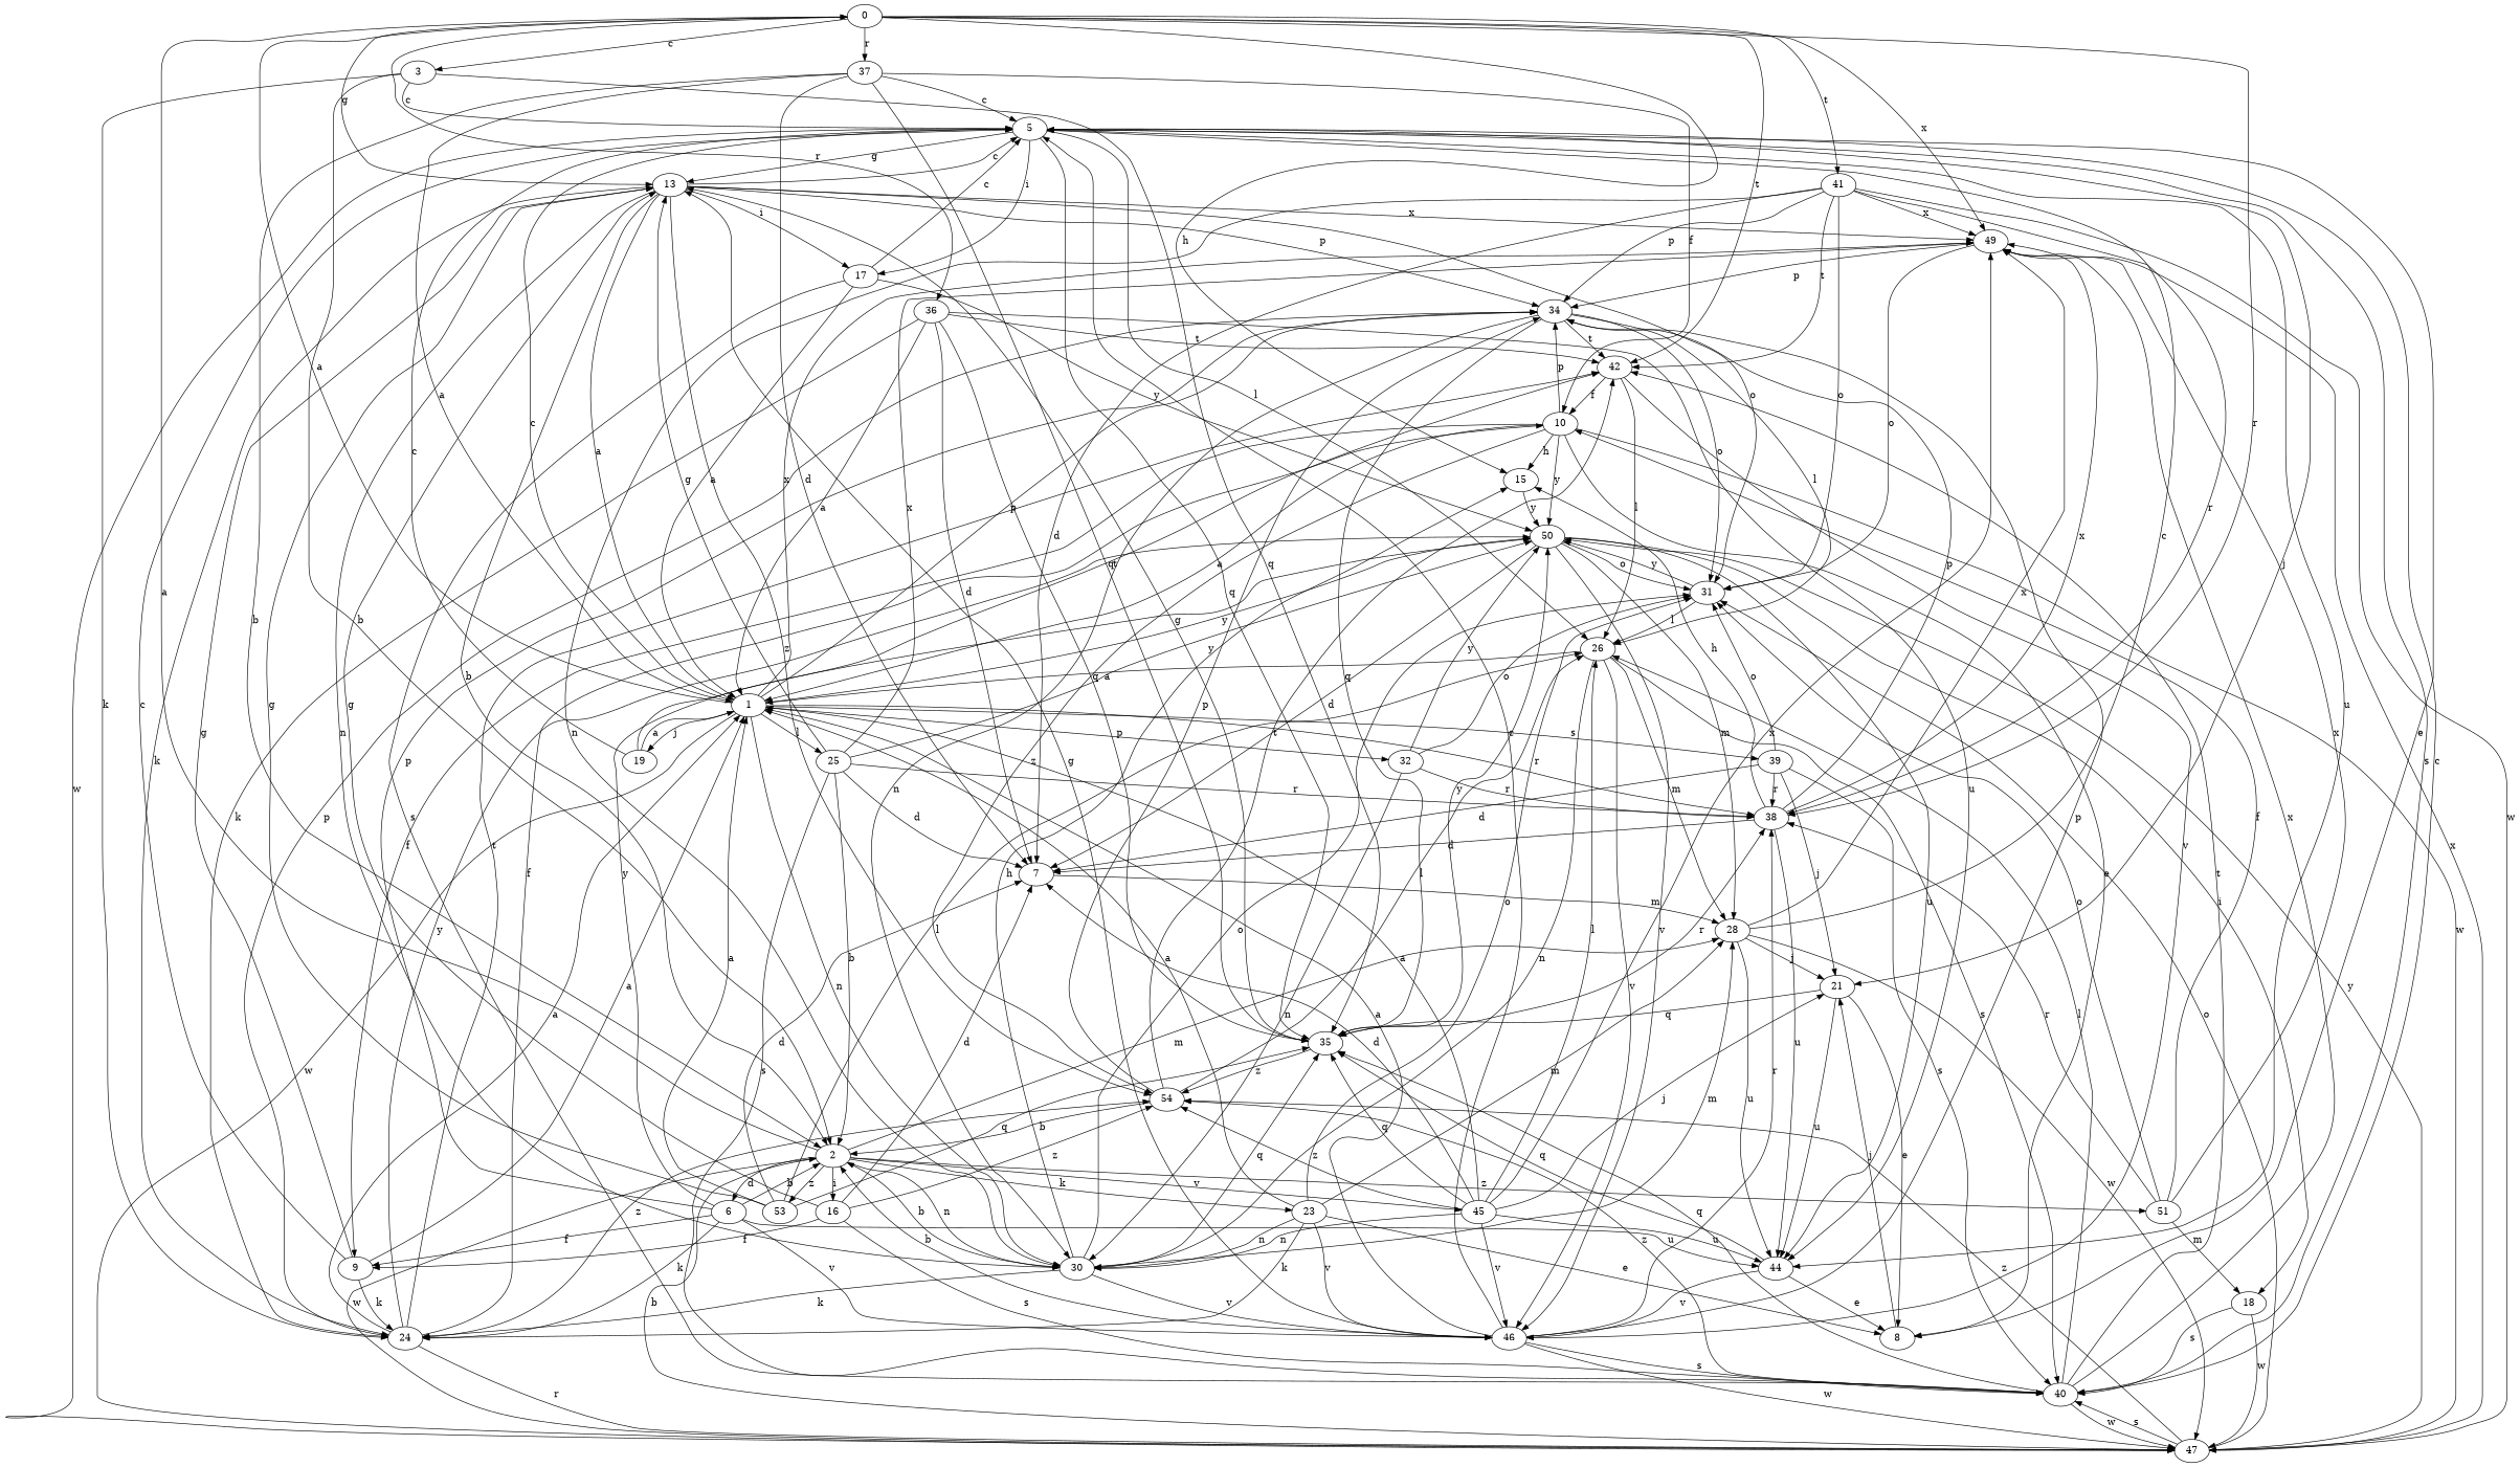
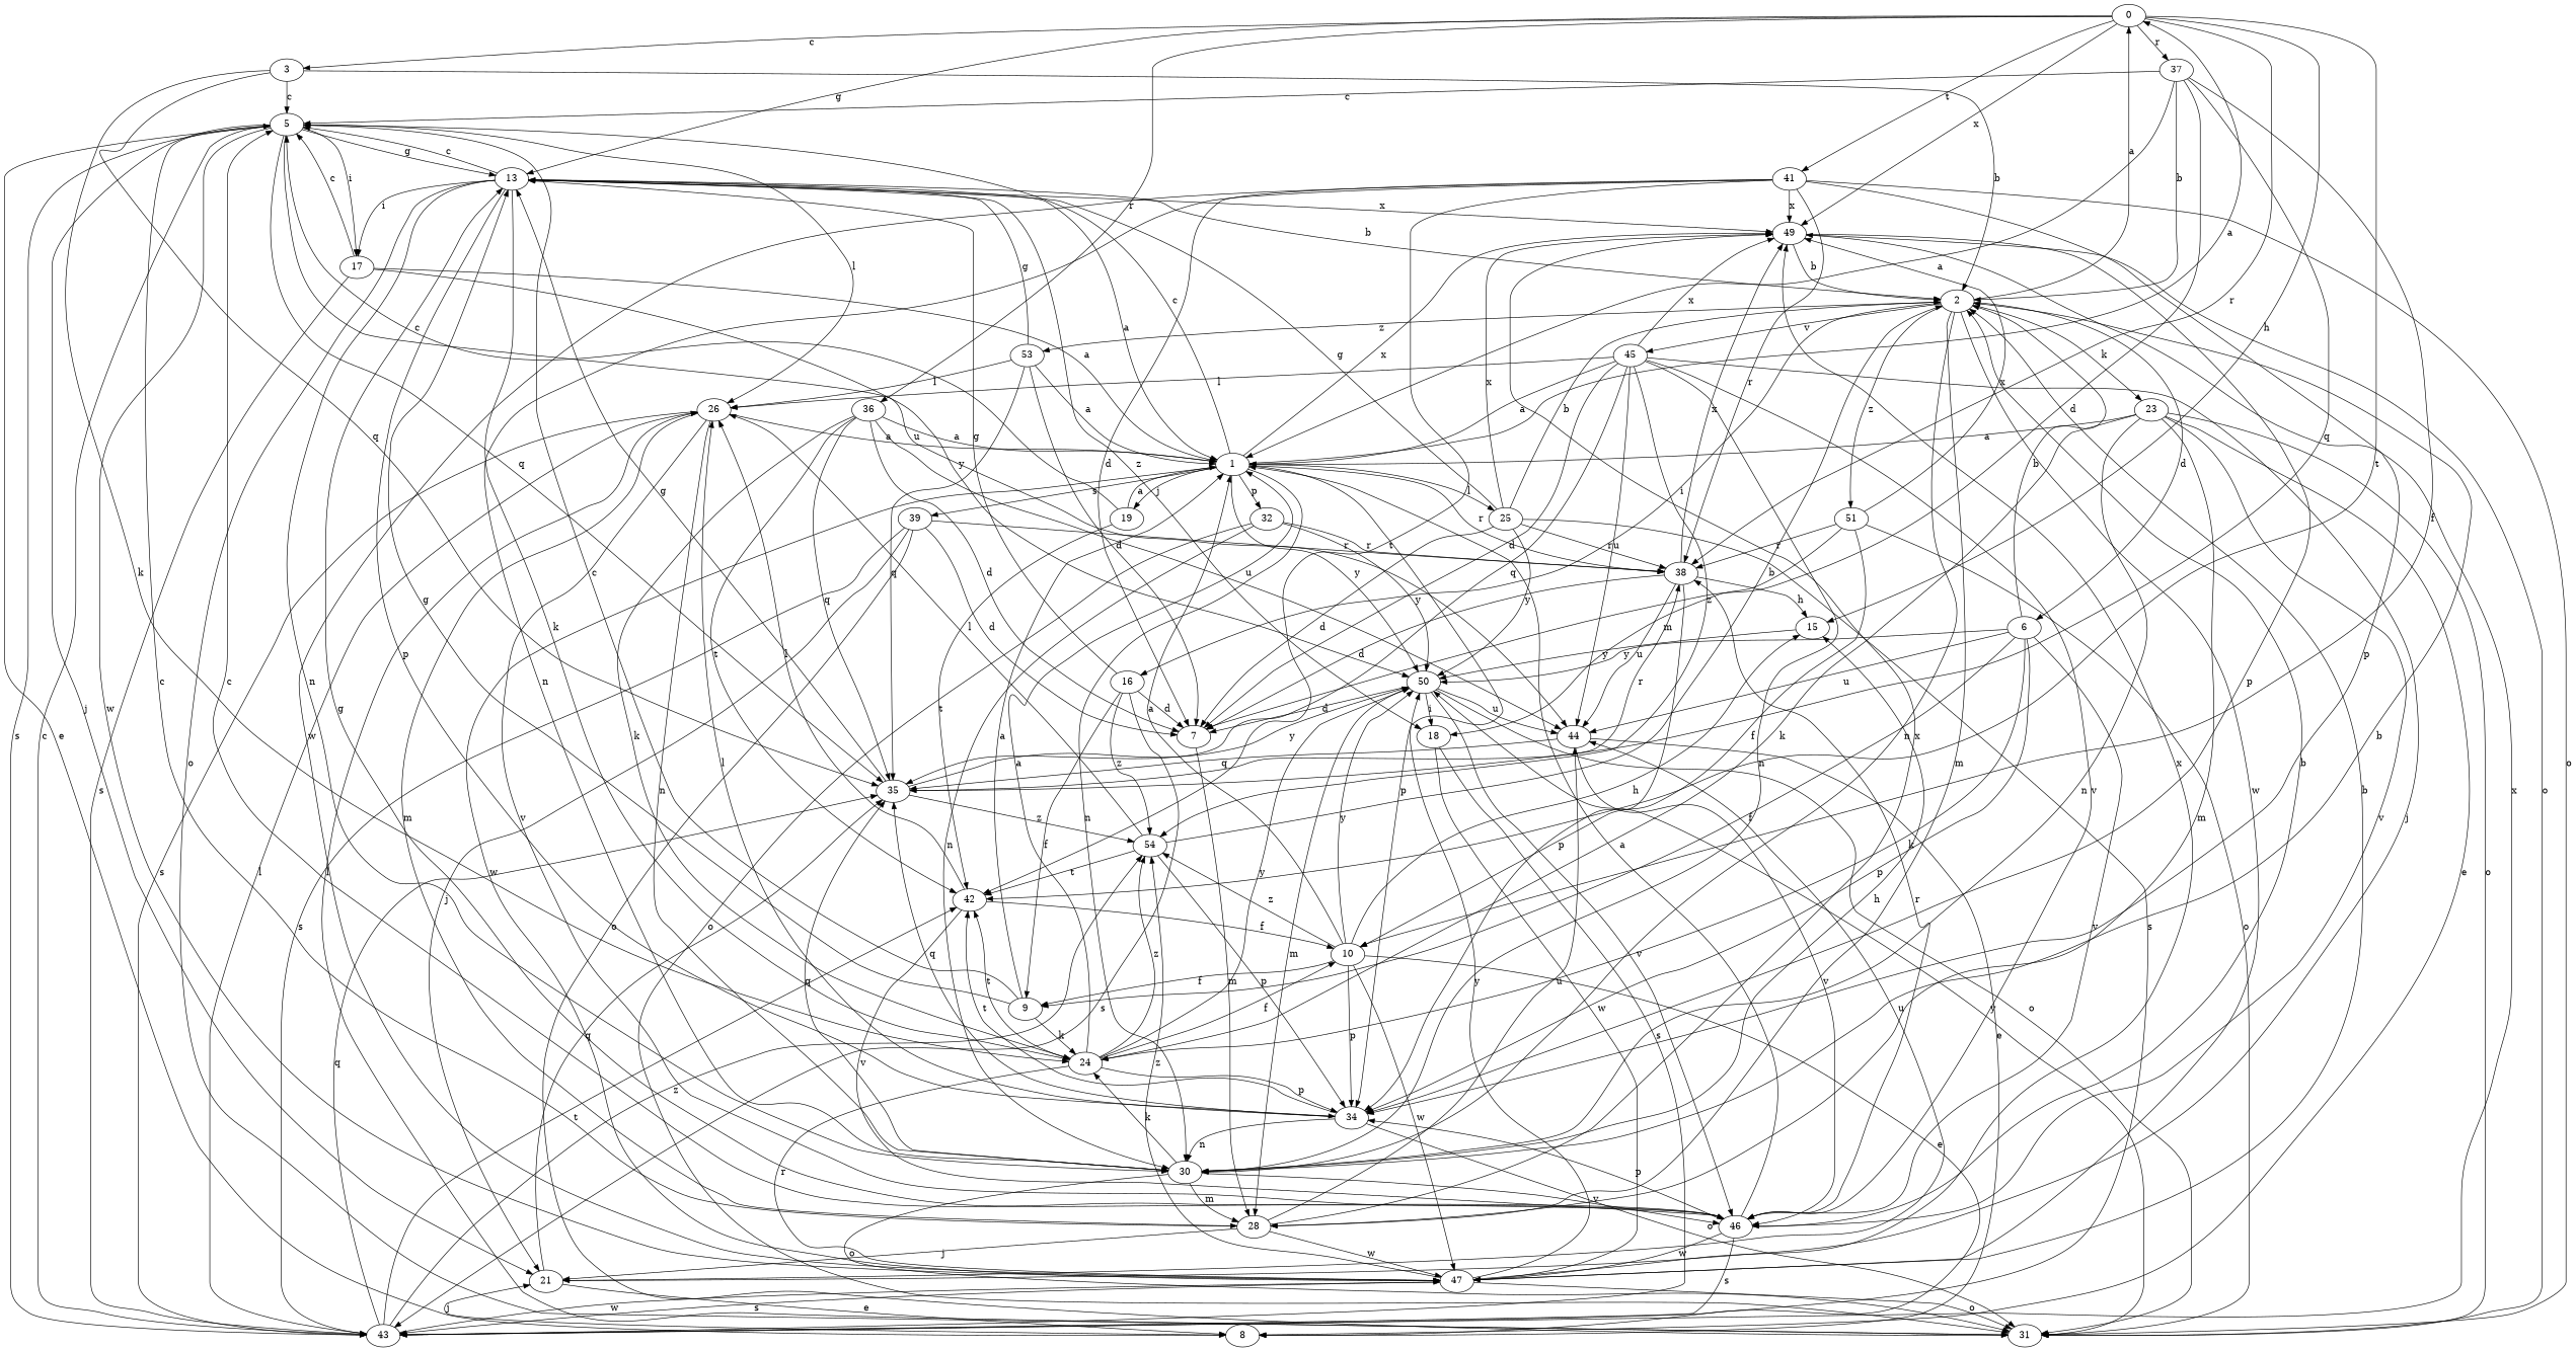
  strict digraph {
    0
    3
    13
    15
    36
    37
    38
    41
    42
    49
    5
    2
    24
    35
    1
    30
    34
    17
    54
    31
    50
    44
    7
    10
    47
    26
    46
    19
    25
    32
    39
    21
    8
-   40
+   40 [label=43]
    28
    18
    6
    16
    23
    45
    51
    53
    9
    0 -> 3 [label=c]
    0 -> 13 [label=g]
    0 -> 15 [label=h]
    0 -> 36 [label=r]
    0 -> 37 [label=r]
    0 -> 38 [label=r]
    0 -> 41 [label=t]
    0 -> 42 [label=t]
    0 -> 49 [label=x]
    3 -> 5 [label=c]
    3 -> 2 [label=b]
    3 -> 24 [label=k]
    3 -> 35 [label=q]
    13 -> 49 [label=x]
    13 -> 5 [label=c]
    13 -> 2 [label=b]
    13 -> 24 [label=k]
    13 -> 1 [label=a]
    13 -> 30 [label=n]
    13 -> 34 [label=p]
    13 -> 17 [label=i]
-   13 -> 54 [label=z]
+   13 -> 18 [label=z]
    13 -> 31 [label=o]
    15 -> 50 [label=y]
    36 -> 42 [label=t]
    36 -> 24 [label=k]
    36 -> 35 [label=q]
    36 -> 1 [label=a]
    36 -> 44 [label=u]
    36 -> 7 [label=d]
    37 -> 5 [label=c]
    37 -> 2 [label=b]
    37 -> 35 [label=q]
    37 -> 1 [label=a]
    37 -> 7 [label=d]
    37 -> 10 [label=f]
    38 -> 15 [label=h]
    38 -> 49 [label=x]
    38 -> 34 [label=p]
    38 -> 44 [label=u]
    38 -> 7 [label=d]
    41 -> 38 [label=r]
    41 -> 42 [label=t]
    41 -> 49 [label=x]
    41 -> 30 [label=n]
    41 -> 34 [label=p]
    41 -> 31 [label=o]
    41 -> 7 [label=d]
    41 -> 47 [label=w]
    42 -> 10 [label=f]
    42 -> 26 [label=l]
    42 -> 46 [label=v]
+   49 -> 2 [label=b]
    49 -> 34 [label=p]
    49 -> 31 [label=o]
    5 -> 13 [label=g]
    5 -> 35 [label=q]
    5 -> 17 [label=i]
    5 -> 44 [label=u]
    5 -> 47 [label=w]
    5 -> 26 [label=l]
    5 -> 21 [label=j]
    5 -> 8 [label=e]
    5 -> 40 [label=s]
    2 -> 0 [label=a]
    2 -> 30 [label=n]
    2 -> 47 [label=w]
    2 -> 28 [label=m]
    2 -> 6 [label=d]
    2 -> 16 [label=i]
    2 -> 23 [label=k]
    2 -> 45 [label=v]
    2 -> 51 [label=z]
    2 -> 53 [label=z]
    24 -> 42 [label=t]
    24 -> 1 [label=a]
    24 -> 34 [label=p]
    24 -> 54 [label=z]
    24 -> 50 [label=y]
    24 -> 10 [label=f]
    24 -> 47 [label=r]
    35 -> 13 [label=g]
    35 -> 38 [label=r]
    35 -> 54 [label=z]
    35 -> 50 [label=y]
    1 -> 0 [label=a]
    1 -> 38 [label=r]
    1 -> 49 [label=x]
    1 -> 5 [label=c]
    1 -> 30 [label=n]
    1 -> 34 [label=p]
    1 -> 50 [label=y]
    1 -> 47 [label=w]
    1 -> 19 [label=j]
    1 -> 25 [label=l]
    1 -> 32 [label=p]
    1 -> 39 [label=s]
    30 -> 15 [label=h]
    30 -> 2 [label=b]
    30 -> 24 [label=k]
    30 -> 35 [label=q]
    30 -> 31 [label=o]
    30 -> 46 [label=v]
    30 -> 28 [label=m]
    34 -> 42 [label=t]
    34 -> 35 [label=q]
    34 -> 30 [label=n]
    34 -> 31 [label=o]
    34 -> 26 [label=l]
    17 -> 5 [label=c]
    17 -> 1 [label=a]
    17 -> 50 [label=y]
    17 -> 40 [label=s]
    54 -> 42 [label=t]
    54 -> 2 [label=b]
    54 -> 34 [label=p]
    54 -> 26 [label=l]
    31 -> 50 [label=y]
    31 -> 26 [label=l]
    50 -> 31 [label=o]
    50 -> 44 [label=u]
    50 -> 7 [label=d]
    50 -> 46 [label=v]
    50 -> 28 [label=m]
    50 -> 18 [label=i]
    44 -> 35 [label=q]
    44 -> 46 [label=v]
    44 -> 8 [label=e]
    7 -> 28 [label=m]
    10 -> 15 [label=h]
    10 -> 1 [label=a]
    10 -> 34 [label=p]
    10 -> 54 [label=z]
    10 -> 50 [label=y]
    10 -> 47 [label=w]
    10 -> 8 [label=e]
    10 -> 9 [label=f]
    47 -> 49 [label=x]
    47 -> 2 [label=b]
    47 -> 54 [label=z]
    47 -> 31 [label=o]
    47 -> 50 [label=y]
    47 -> 40 [label=s]
    26 -> 1 [label=a]
    26 -> 30 [label=n]
    26 -> 46 [label=v]
    26 -> 40 [label=s]
    26 -> 28 [label=m]
    46 -> 13 [label=g]
    46 -> 38 [label=r]
    46 -> 5 [label=c]
    46 -> 2 [label=b]
    46 -> 1 [label=a]
    46 -> 34 [label=p]
    46 -> 47 [label=w]
    46 -> 40 [label=s]
    19 -> 42 [label=t]
    19 -> 5 [label=c]
    19 -> 1 [label=a]
    25 -> 13 [label=g]
    25 -> 38 [label=r]
    25 -> 49 [label=x]
    25 -> 2 [label=b]
    25 -> 50 [label=y]
    25 -> 7 [label=d]
    25 -> 40 [label=s]
    32 -> 38 [label=r]
    32 -> 30 [label=n]
    32 -> 31 [label=o]
    32 -> 50 [label=y]
    39 -> 38 [label=r]
    39 -> 31 [label=o]
    39 -> 7 [label=d]
    39 -> 21 [label=j]
    39 -> 40 [label=s]
    21 -> 35 [label=q]
    21 -> 44 [label=u]
    21 -> 8 [label=e]
    8 -> 21 [label=j]
    40 -> 42 [label=t]
    40 -> 49 [label=x]
    40 -> 5 [label=c]
    40 -> 35 [label=q]
    40 -> 54 [label=z]
    40 -> 47 [label=w]
    40 -> 26 [label=l]
    28 -> 49 [label=x]
    28 -> 5 [label=c]
    28 -> 44 [label=u]
    28 -> 47 [label=w]
    28 -> 21 [label=j]
    18 -> 47 [label=w]
    18 -> 40 [label=s]
    6 -> 2 [label=b]
    6 -> 24 [label=k]
    6 -> 34 [label=p]
    6 -> 50 [label=y]
    6 -> 44 [label=u]
    6 -> 46 [label=v]
    6 -> 9 [label=f]
    16 -> 13 [label=g]
    16 -> 54 [label=z]
    16 -> 7 [label=d]
    16 -> 40 [label=s]
    16 -> 9 [label=f]
    23 -> 24 [label=k]
    23 -> 1 [label=a]
    23 -> 30 [label=n]
    23 -> 31 [label=o]
    23 -> 46 [label=v]
    23 -> 8 [label=e]
    23 -> 28 [label=m]
    45 -> 49 [label=x]
    45 -> 35 [label=q]
    45 -> 1 [label=a]
    45 -> 30 [label=n]
    45 -> 54 [label=z]
    45 -> 44 [label=u]
    45 -> 7 [label=d]
    45 -> 26 [label=l]
    45 -> 46 [label=v]
    45 -> 21 [label=j]
    51 -> 38 [label=r]
    51 -> 49 [label=x]
    51 -> 31 [label=o]
    51 -> 10 [label=f]
    51 -> 18 [label=m]
    53 -> 13 [label=g]
    53 -> 35 [label=q]
    53 -> 1 [label=a]
    53 -> 7 [label=d]
    53 -> 26 [label=l]
    9 -> 13 [label=g]
    9 -> 5 [label=c]
    9 -> 24 [label=k]
    9 -> 1 [label=a]
  }
